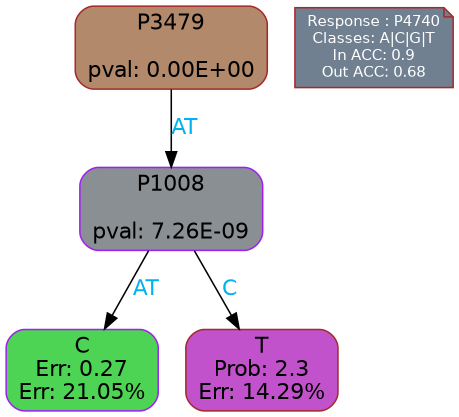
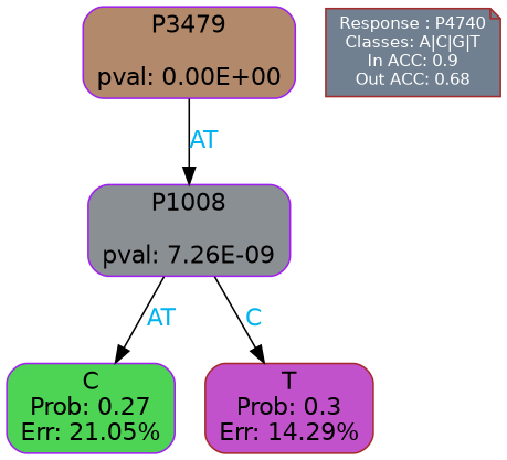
  digraph {
    ranksep=equally
    splines=polylines
    node [color=purple fontname=helvetica shape=box style="filled, rounded"]
    edge [fontcolor=deepskyblue2 fontname=helvetica]
-   n1 [fillcolor="#4dd454" label="C\nErr: 0.27\nErr: 21.05%"]
-   n2 [color=brown fillcolor="#c251cc" label="T\nProb: 2.3\nErr: 14.29%"]
+   n1 [fillcolor="#4dd454" label="C\nProb: 0.27\nErr: 21.05%"]
+   n2 [color=brown fillcolor="#c251cc" label="T\nProb: 0.3\nErr: 14.29%"]
    n3 [align=left color=brown fillcolor=slategray fontcolor=white fontsize=10 label="Response : P4740\nClasses: A|C|G|T\nIn ACC: 0.9\nOut ACC: 0.68\n" shape=note style=filled]
-   n4 [color=brown fillcolor="#b2896b" label="P3479\n\npval: 0.00E+00"]
+   n4 [fillcolor="#b2896b" label="P3479\n\npval: 0.00E+00"]
    n5 [fillcolor="#8a8f93" label="P1008\n\npval: 7.26E-09"]
    subgraph sub_1 {
      rank=same
      n1
      n2
    }
    subgraph sub_2 {
      rank=same
      n3
      n4
    }
    n4 -> n5 [label=AT]
    n5 -> n1 [label=AT]
    n5 -> n2 [label=C]
  }
